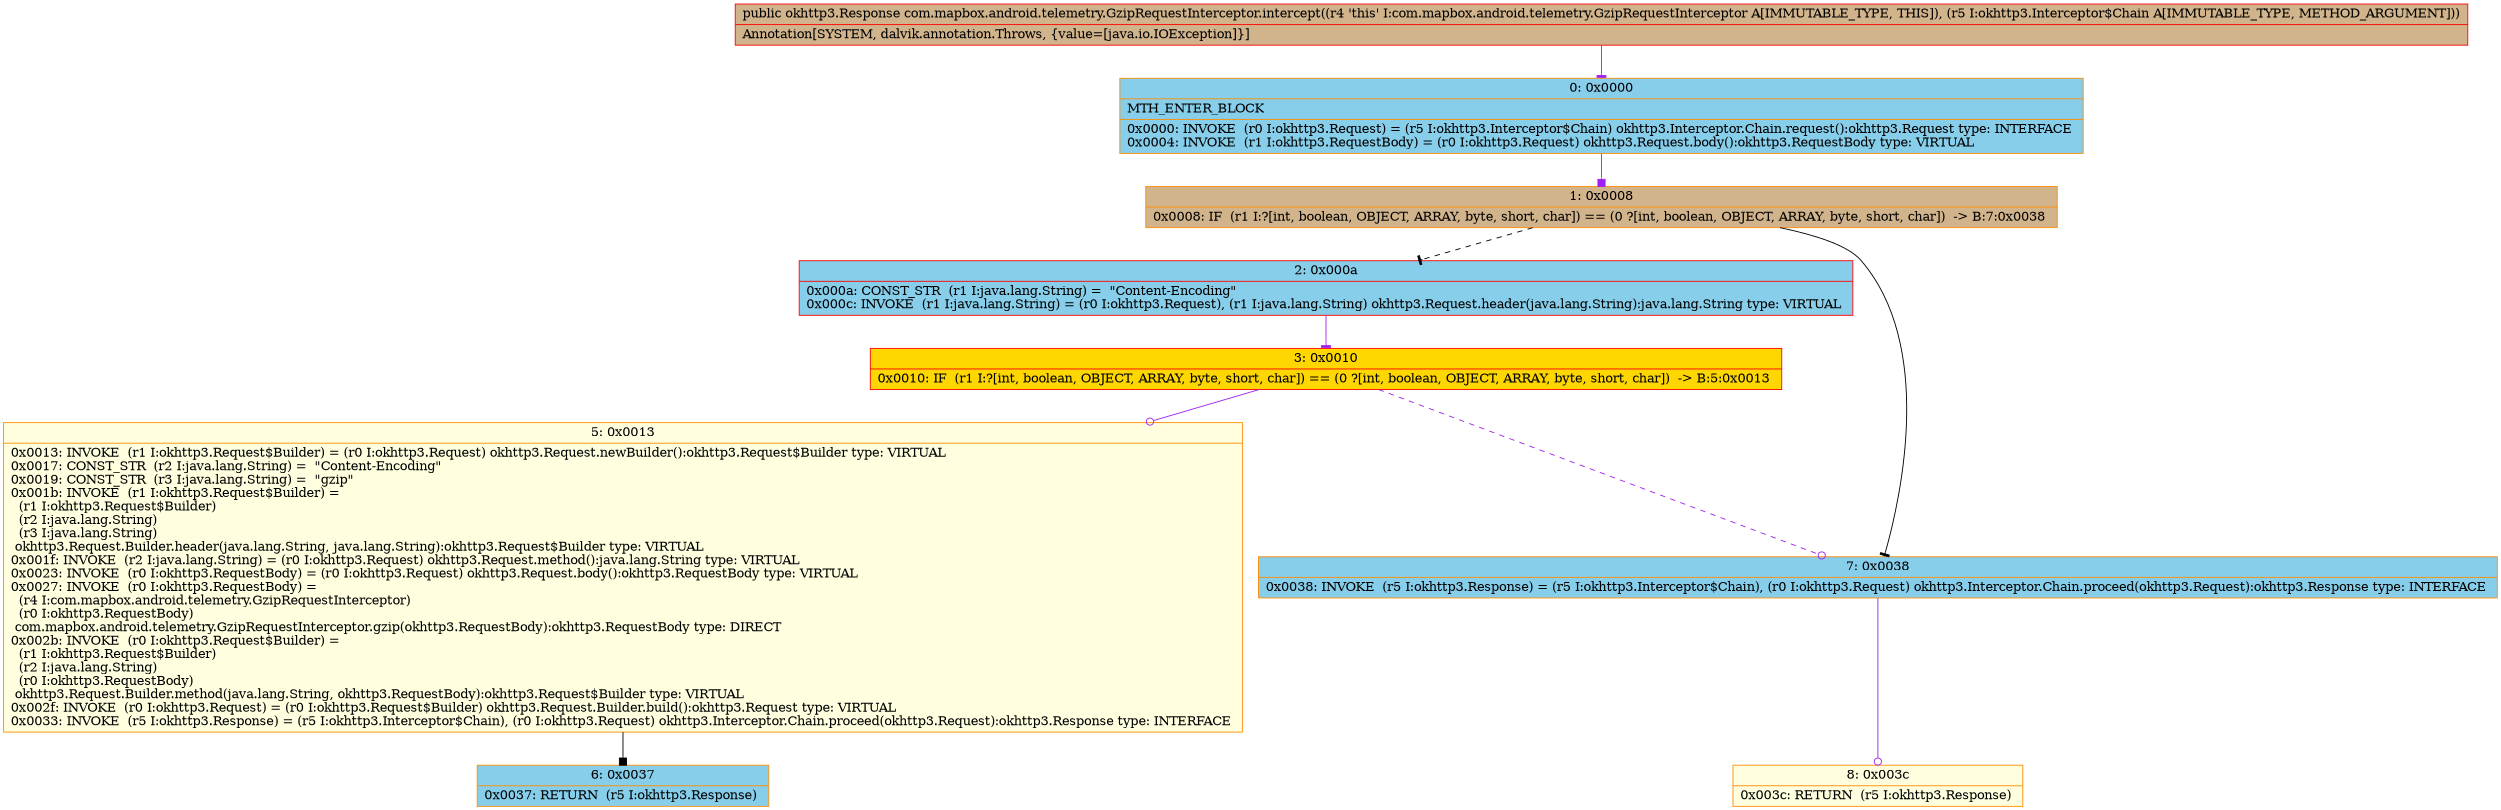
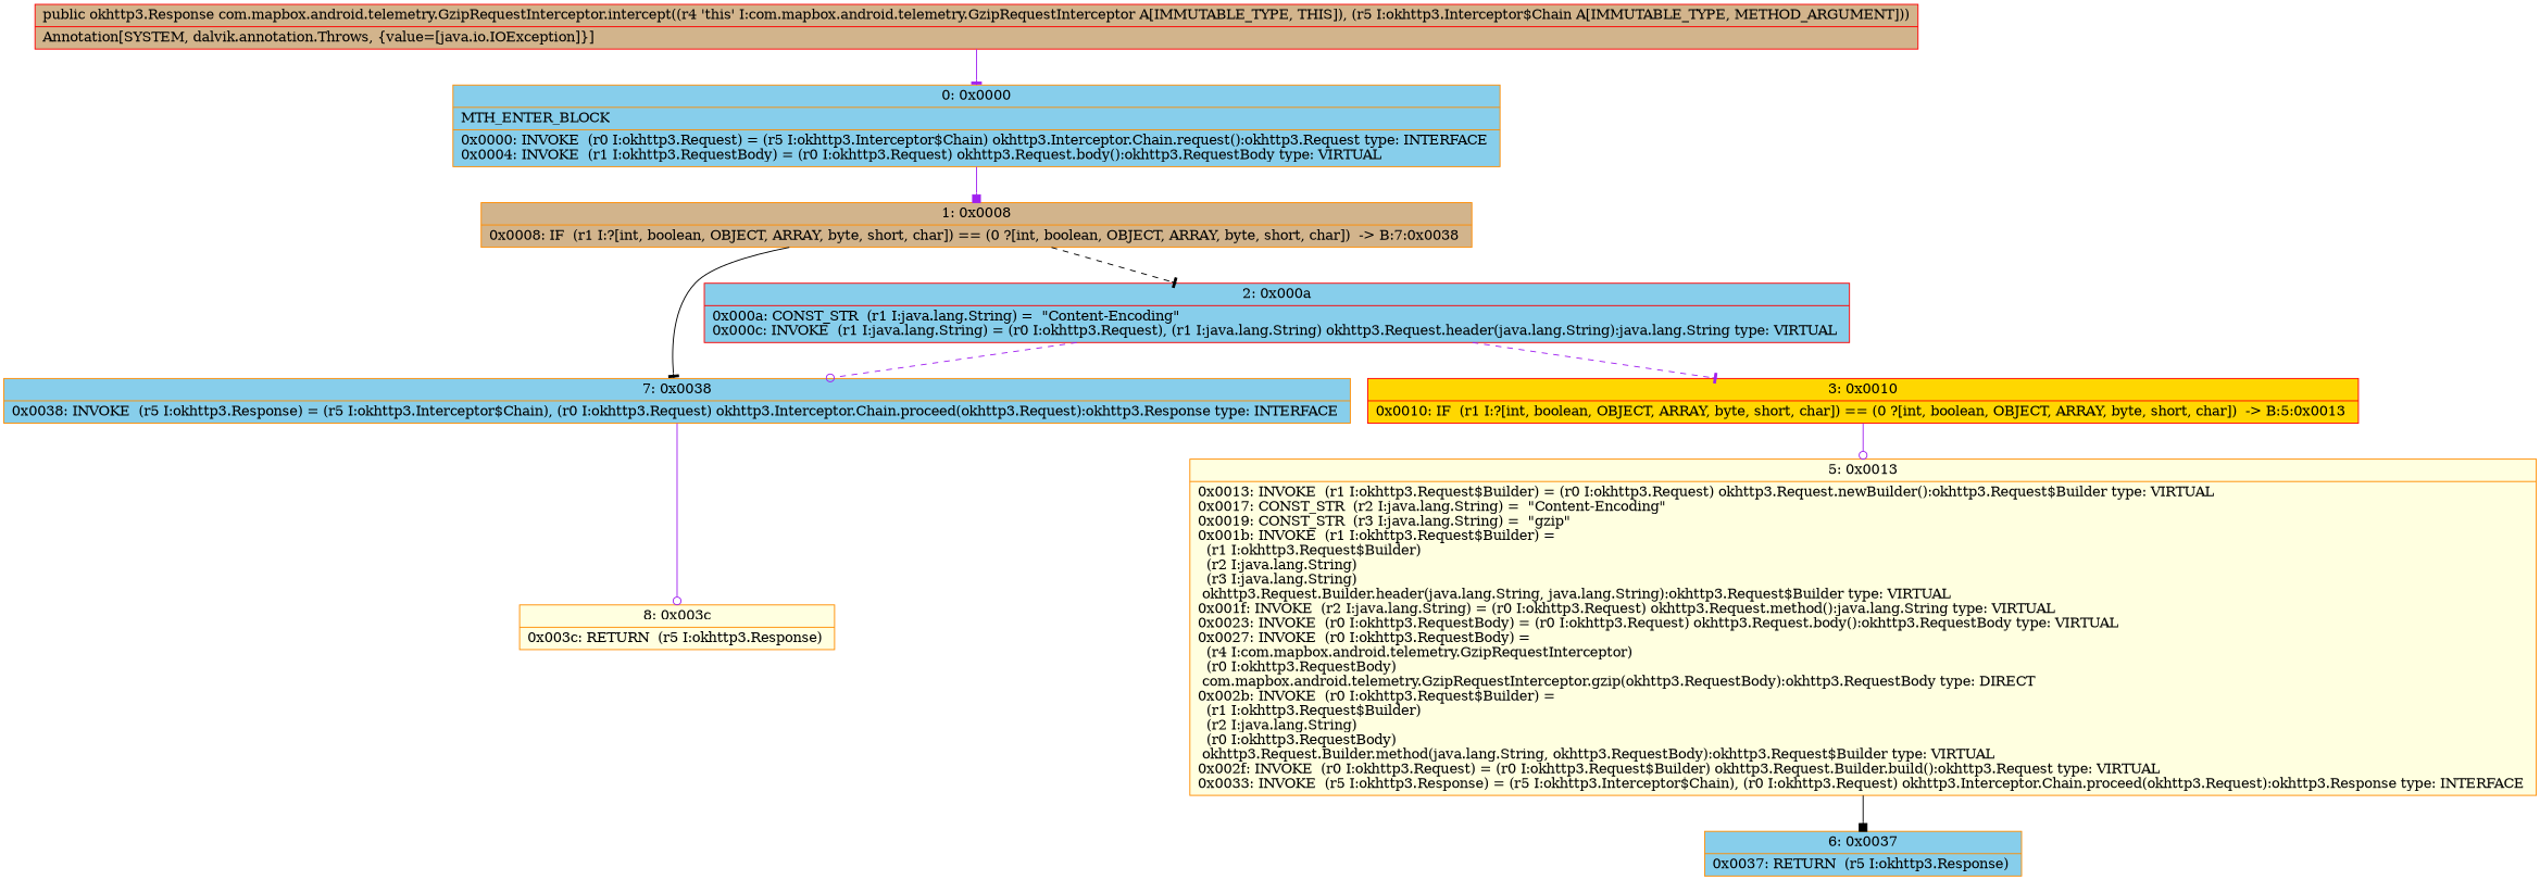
  digraph {
    node [color=darkorange fillcolor=skyblue shape=record style=filled]
    edge [arrowhead=tee color=purple]
    n1 [label="{0\:\ 0x0000|MTH_ENTER_BLOCK\l|0x0000: INVOKE  (r0 I:okhttp3.Request) = (r5 I:okhttp3.Interceptor$Chain) okhttp3.Interceptor.Chain.request():okhttp3.Request type: INTERFACE \l0x0004: INVOKE  (r1 I:okhttp3.RequestBody) = (r0 I:okhttp3.Request) okhttp3.Request.body():okhttp3.RequestBody type: VIRTUAL \l}"]
    n2 [fillcolor=tan label="{1\:\ 0x0008|0x0008: IF  (r1 I:?[int, boolean, OBJECT, ARRAY, byte, short, char]) == (0 ?[int, boolean, OBJECT, ARRAY, byte, short, char])  \-\> B:7:0x0038 \l}"]
    n3 [color=red label="{2\:\ 0x000a|0x000a: CONST_STR  (r1 I:java.lang.String) =  \"Content\-Encoding\" \l0x000c: INVOKE  (r1 I:java.lang.String) = (r0 I:okhttp3.Request), (r1 I:java.lang.String) okhttp3.Request.header(java.lang.String):java.lang.String type: VIRTUAL \l}"]
    n4 [label="{7\:\ 0x0038|0x0038: INVOKE  (r5 I:okhttp3.Response) = (r5 I:okhttp3.Interceptor$Chain), (r0 I:okhttp3.Request) okhttp3.Interceptor.Chain.proceed(okhttp3.Request):okhttp3.Response type: INTERFACE \l}"]
    n5 [color=red fillcolor=gold label="{3\:\ 0x0010|0x0010: IF  (r1 I:?[int, boolean, OBJECT, ARRAY, byte, short, char]) == (0 ?[int, boolean, OBJECT, ARRAY, byte, short, char])  \-\> B:5:0x0013 \l}"]
    n6 [fillcolor=lightyellow label="{8\:\ 0x003c|0x003c: RETURN  (r5 I:okhttp3.Response) \l}"]
    n7 [fillcolor=lightyellow label="{5\:\ 0x0013|0x0013: INVOKE  (r1 I:okhttp3.Request$Builder) = (r0 I:okhttp3.Request) okhttp3.Request.newBuilder():okhttp3.Request$Builder type: VIRTUAL \l0x0017: CONST_STR  (r2 I:java.lang.String) =  \"Content\-Encoding\" \l0x0019: CONST_STR  (r3 I:java.lang.String) =  \"gzip\" \l0x001b: INVOKE  (r1 I:okhttp3.Request$Builder) = \l  (r1 I:okhttp3.Request$Builder)\l  (r2 I:java.lang.String)\l  (r3 I:java.lang.String)\l okhttp3.Request.Builder.header(java.lang.String, java.lang.String):okhttp3.Request$Builder type: VIRTUAL \l0x001f: INVOKE  (r2 I:java.lang.String) = (r0 I:okhttp3.Request) okhttp3.Request.method():java.lang.String type: VIRTUAL \l0x0023: INVOKE  (r0 I:okhttp3.RequestBody) = (r0 I:okhttp3.Request) okhttp3.Request.body():okhttp3.RequestBody type: VIRTUAL \l0x0027: INVOKE  (r0 I:okhttp3.RequestBody) = \l  (r4 I:com.mapbox.android.telemetry.GzipRequestInterceptor)\l  (r0 I:okhttp3.RequestBody)\l com.mapbox.android.telemetry.GzipRequestInterceptor.gzip(okhttp3.RequestBody):okhttp3.RequestBody type: DIRECT \l0x002b: INVOKE  (r0 I:okhttp3.Request$Builder) = \l  (r1 I:okhttp3.Request$Builder)\l  (r2 I:java.lang.String)\l  (r0 I:okhttp3.RequestBody)\l okhttp3.Request.Builder.method(java.lang.String, okhttp3.RequestBody):okhttp3.Request$Builder type: VIRTUAL \l0x002f: INVOKE  (r0 I:okhttp3.Request) = (r0 I:okhttp3.Request$Builder) okhttp3.Request.Builder.build():okhttp3.Request type: VIRTUAL \l0x0033: INVOKE  (r5 I:okhttp3.Response) = (r5 I:okhttp3.Interceptor$Chain), (r0 I:okhttp3.Request) okhttp3.Interceptor.Chain.proceed(okhttp3.Request):okhttp3.Response type: INTERFACE \l}"]
    n8 [label="{6\:\ 0x0037|0x0037: RETURN  (r5 I:okhttp3.Response) \l}"]
    n9 [color=red fillcolor=tan label="{public okhttp3.Response com.mapbox.android.telemetry.GzipRequestInterceptor.intercept((r4 'this' I:com.mapbox.android.telemetry.GzipRequestInterceptor A[IMMUTABLE_TYPE, THIS]), (r5 I:okhttp3.Interceptor$Chain A[IMMUTABLE_TYPE, METHOD_ARGUMENT]))  | Annotation[SYSTEM, dalvik.annotation.Throws, \{value=[java.io.IOException]\}]\l}"]
    n1 -> n2 [arrowhead=box]
    n2 -> n3 [color=black style=dashed]
    n2 -> n4 [color=black]
-   n3 -> n5
+   n3 -> n5 [style=dashed]
    n4 -> n6 [arrowhead=odot]
-   n5 -> n4 [arrowhead=odot style=dashed]
+   n3 -> n4 [arrowhead=odot style=dashed]
    n5 -> n7 [arrowhead=odot]
    n7 -> n8 [arrowhead=box color=black]
    n9 -> n1
  }
